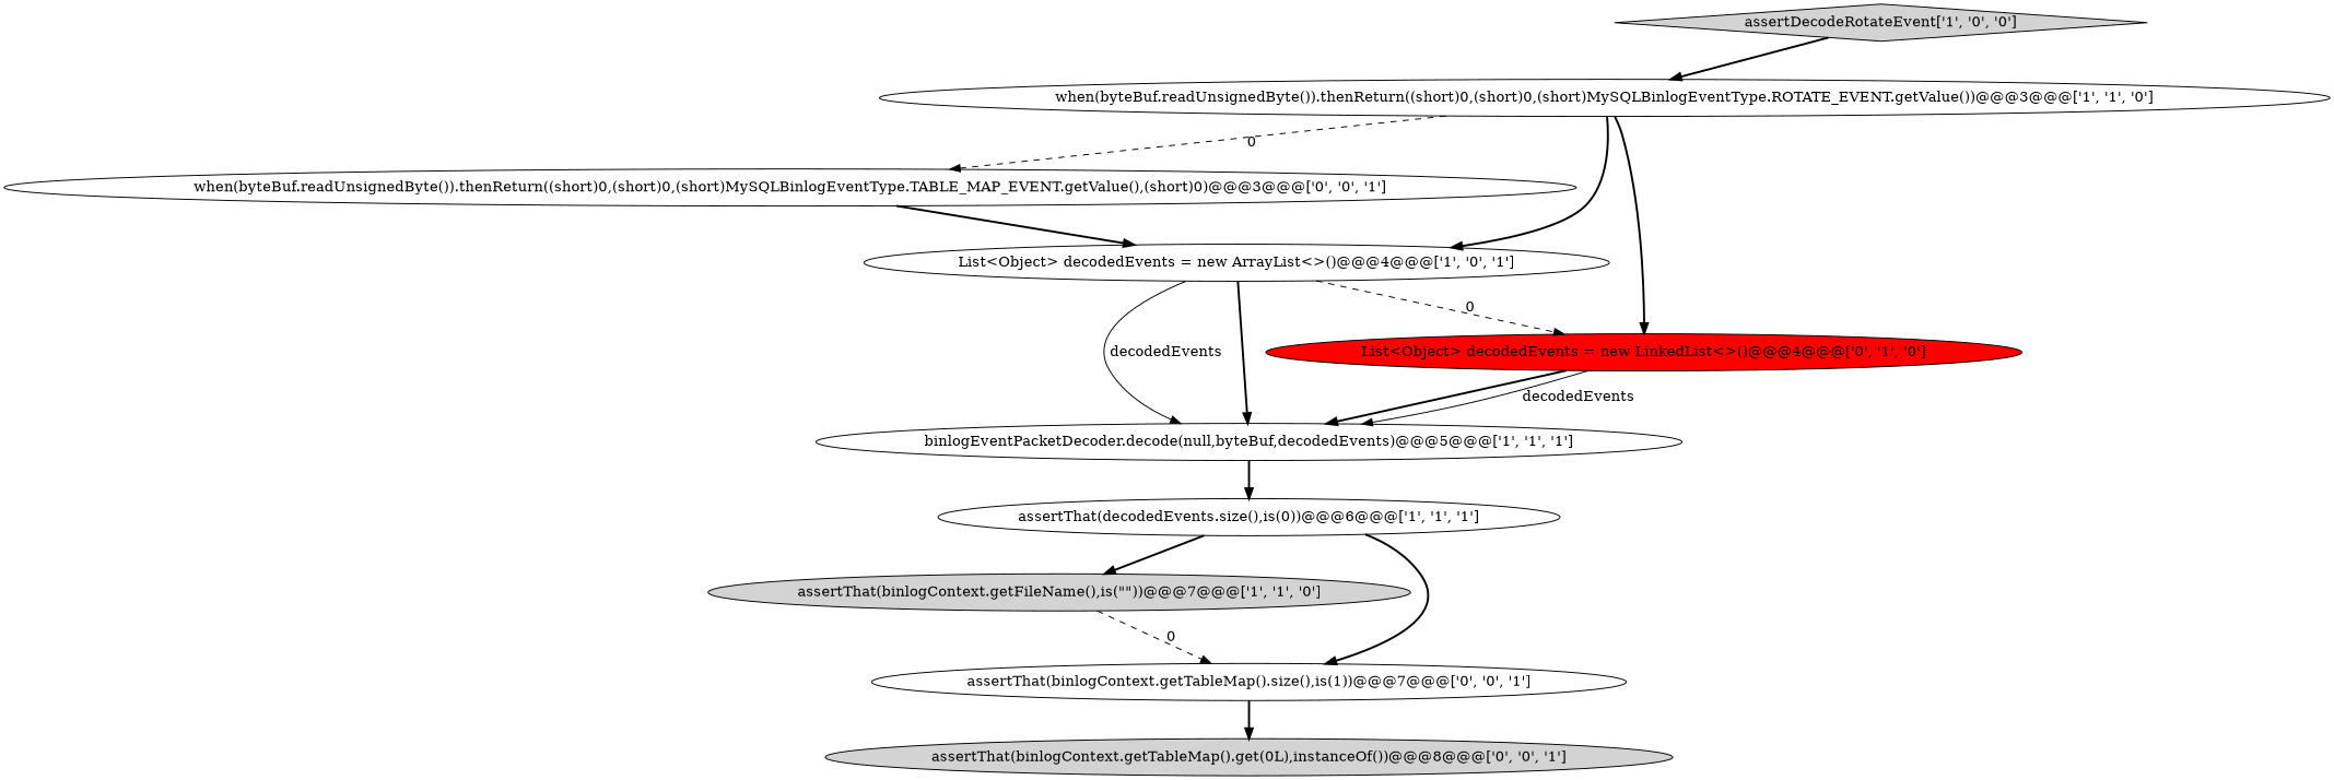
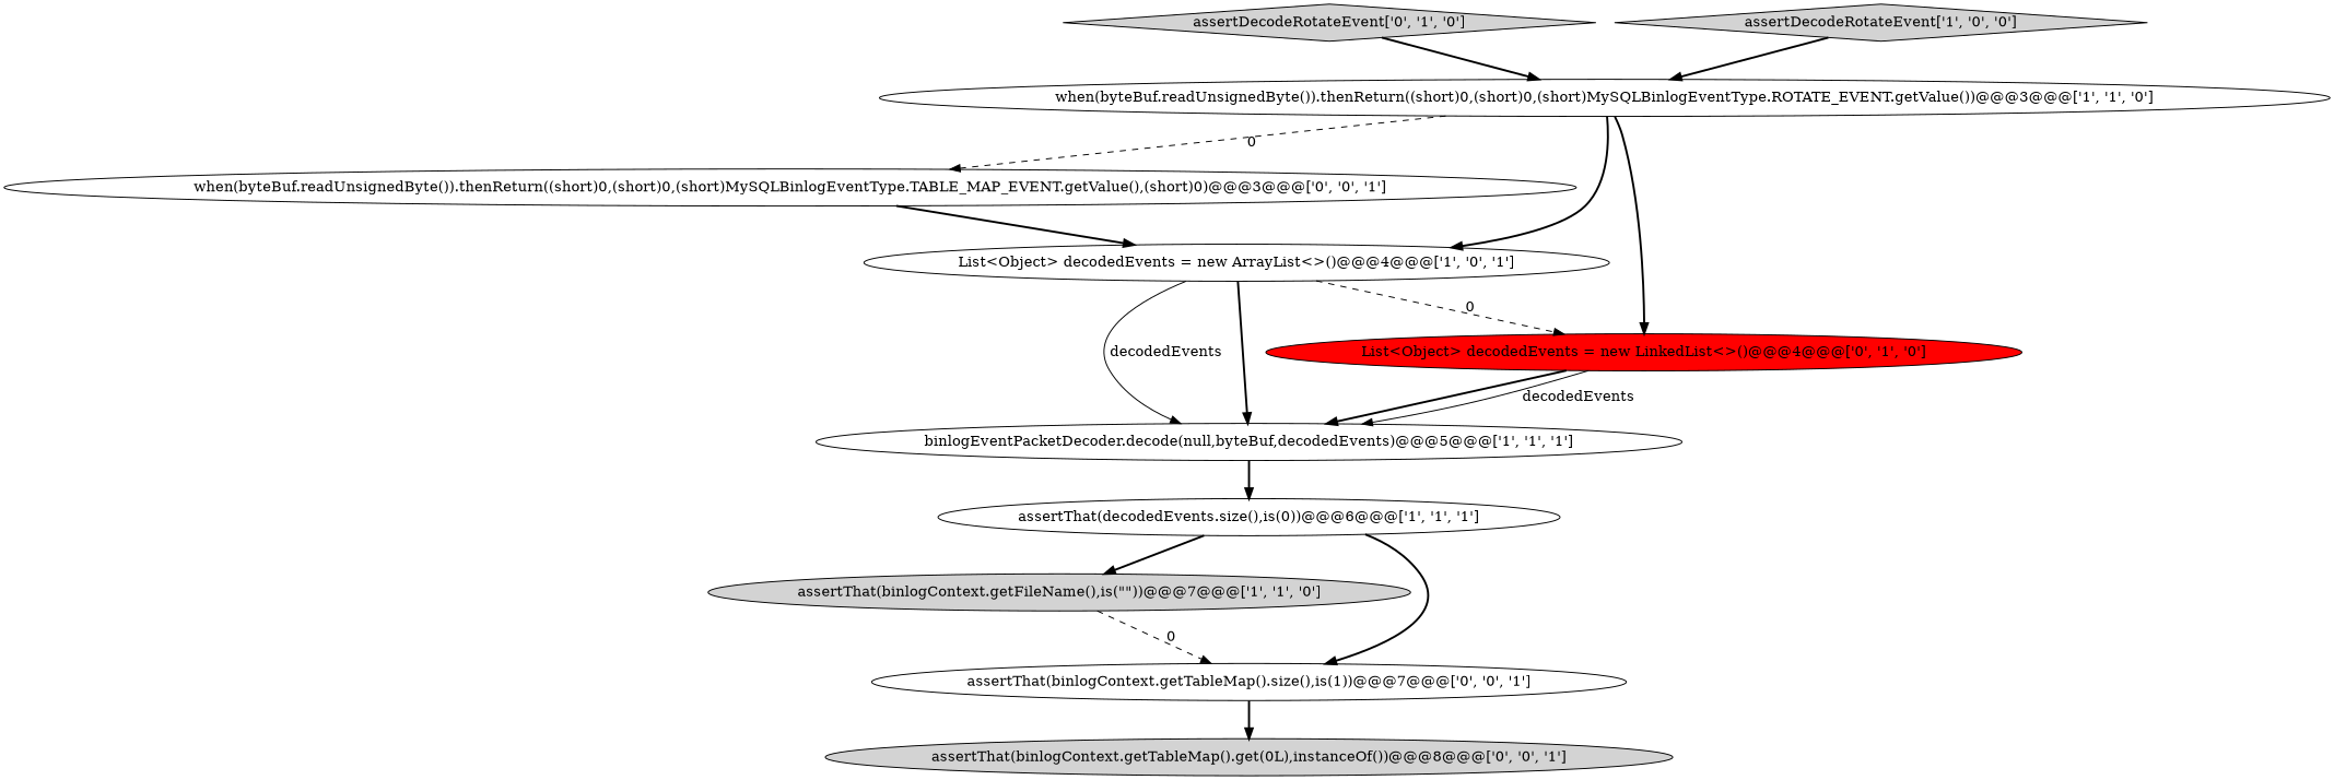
  digraph {
    node [fillcolor=white shape=ellipse style=filled]
    edge [style=bold]
    n1 [label="assertThat(decodedEvents.size(),is(0))@@@6@@@['1', '1', '1']"]
    n2 [fillcolor=lightgray label="assertThat(binlogContext.getFileName(),is(\"\"))@@@7@@@['1', '1', '0']"]
    n3 [label="assertThat(binlogContext.getTableMap().size(),is(1))@@@7@@@['0', '0', '1']"]
    n4 [fillcolor=lightgray label="assertThat(binlogContext.getTableMap().get(0L),instanceOf())@@@8@@@['0', '0', '1']"]
+   n5 [fillcolor=lightgray label="assertDecodeRotateEvent['0', '1', '0']" shape=diamond]
    n6 [label="when(byteBuf.readUnsignedByte()).thenReturn((short)0,(short)0,(short)MySQLBinlogEventType.ROTATE_EVENT.getValue())@@@3@@@['1', '1', '0']"]
    n7 [label="when(byteBuf.readUnsignedByte()).thenReturn((short)0,(short)0,(short)MySQLBinlogEventType.TABLE_MAP_EVENT.getValue(),(short)0)@@@3@@@['0', '0', '1']"]
    n8 [fillcolor=red label="List<Object> decodedEvents = new LinkedList<>()@@@4@@@['0', '1', '0']"]
    n9 [label="List<Object> decodedEvents = new ArrayList<>()@@@4@@@['1', '0', '1']"]
    n10 [label="binlogEventPacketDecoder.decode(null,byteBuf,decodedEvents)@@@5@@@['1', '1', '1']"]
    n11 [fillcolor=lightgray label="assertDecodeRotateEvent['1', '0', '0']" shape=diamond]
    n1 -> n2
    n1 -> n3
    n2 -> n3 [label=0 style=dashed]
    n3 -> n4
+   n5 -> n6
    n6 -> n7 [label=0 style=dashed]
    n6 -> n8
    n6 -> n9
    n7 -> n9
    n8 -> n10
    n8 -> n10 [label=decodedEvents style=solid]
    n9 -> n8 [label=0 style=dashed]
    n9 -> n10 [label=decodedEvents style=solid]
    n9 -> n10
    n10 -> n1
    n11 -> n6
  }
